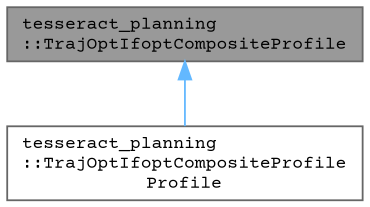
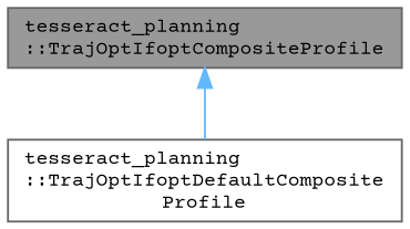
  digraph {
    fontname="Courier Prime"
    node [color=gray40 fontname="Courier Prime" fontsize=10 shape=box style=filled]
    n1 [fillcolor=grey60 fontcolor=black height=0.2 label="tesseract_planning\l::TrajOptIfoptCompositeProfile" width=0.4]
-   n2 [fillcolor=white height=0.2 label="tesseract_planning\l::TrajOptIfoptCompositeProfile\lProfile" width=0.4]
+   n2 [fillcolor=white height=0.2 label="tesseract_planning\l::TrajOptIfoptDefaultComposite\lProfile" width=0.4]
    n1 -> n2 [color=steelblue1 dir=back fontname="Courier Prime" fontsize=10 labelfontname=Helvetica labelfontsize=10 style=solid]
  }
